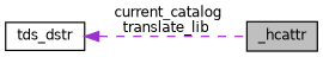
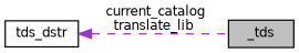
  digraph {
    rankdir=LR
    node [color=black fontname=Helvetica fontsize=10 shape=record style=filled]
-   n1 [fillcolor=grey75 fontcolor=black height=0.2 label=_hcattr width=0.4]
+   n1 [fillcolor=grey75 fontcolor=black height=0.2 label=_tds width=0.4]
    n2 [fillcolor=white height=0.2 label=tds_dstr width=0.4]
    n2 -> n1 [color=darkorchid3 dir=back fontname=Helvetica fontsize=10 label=" current_catalog\ntranslate_lib" labelfontname=Helvetica labelfontsize=10 style=dashed]
  }
